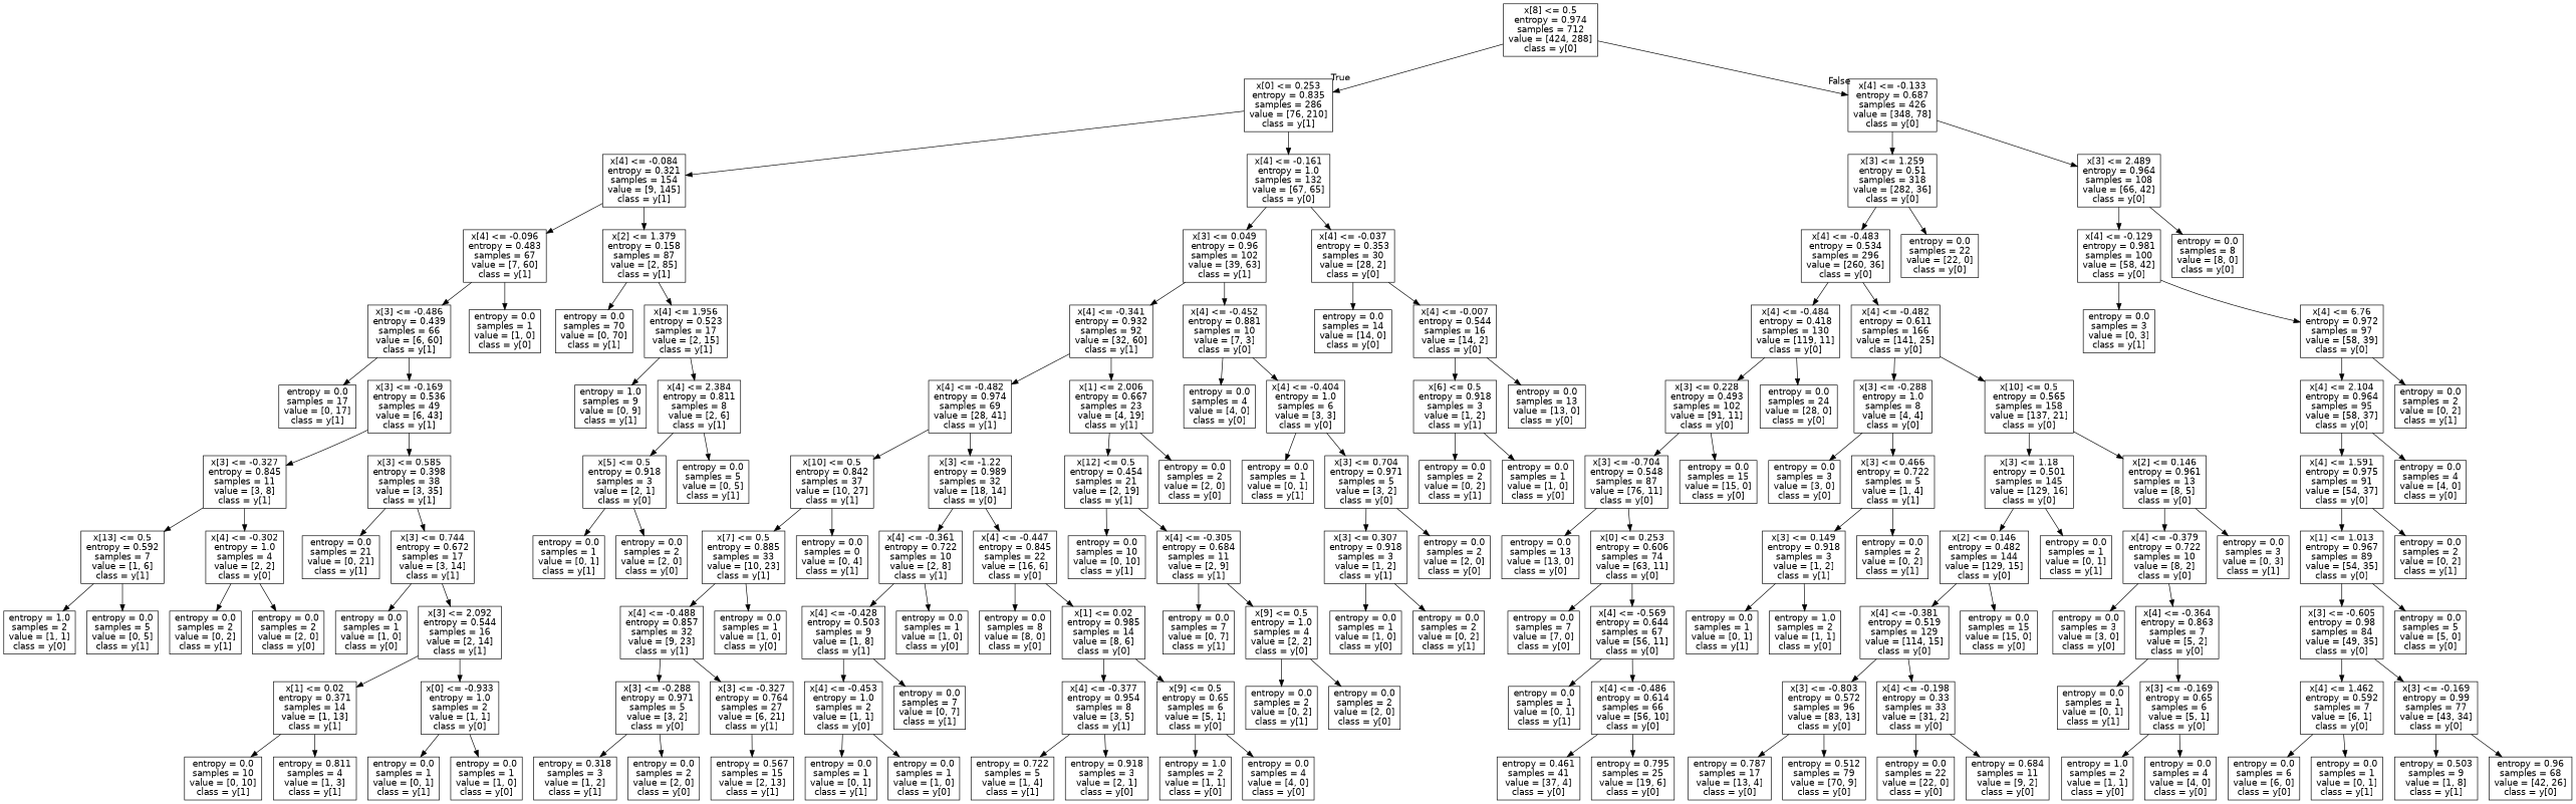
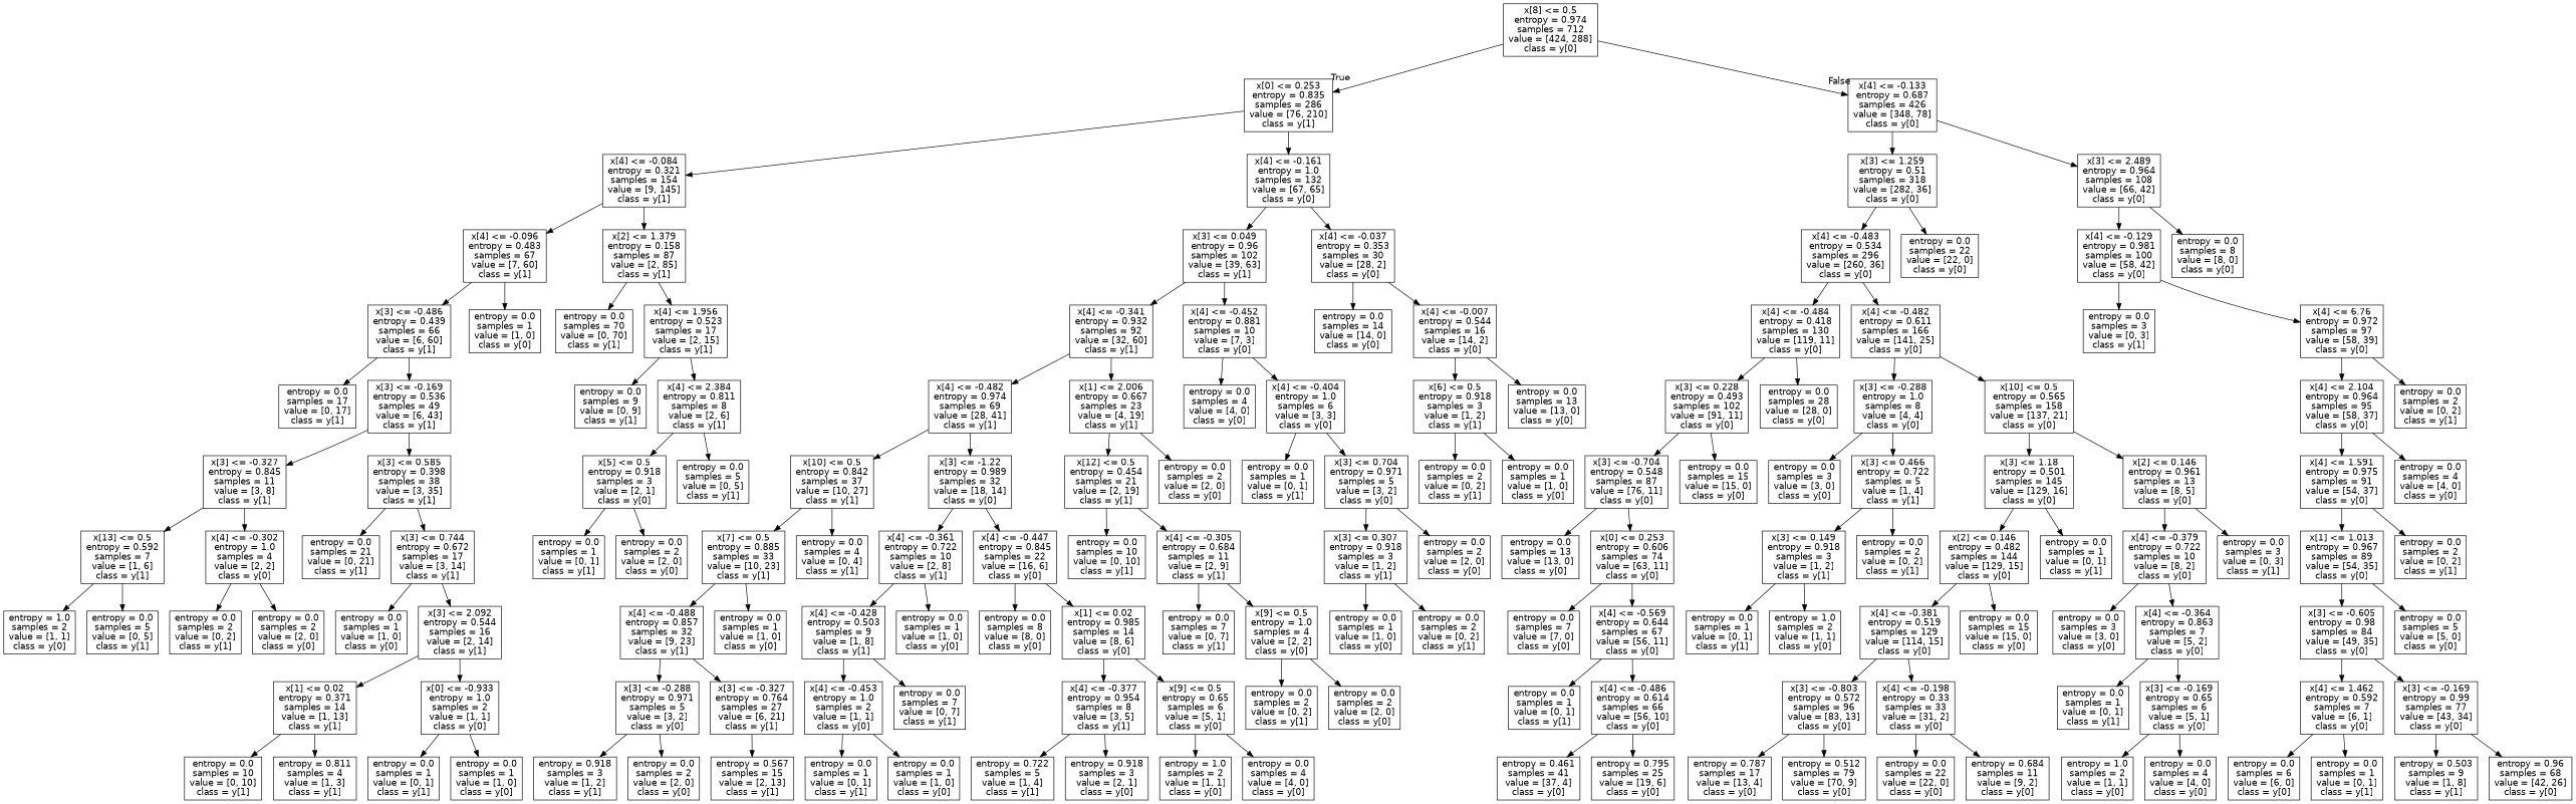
  digraph {
    node [fontname=helvetica shape=box]
    edge [fontname=helvetica]
    n1 [label="x[8] <= 0.5\nentropy = 0.974\nsamples = 712\nvalue = [424, 288]\nclass = y[0]"]
    n2 [label="x[0] <= 0.253\nentropy = 0.835\nsamples = 286\nvalue = [76, 210]\nclass = y[1]"]
    n3 [label="x[4] <= -0.133\nentropy = 0.687\nsamples = 426\nvalue = [348, 78]\nclass = y[0]"]
    n4 [label="x[4] <= -0.084\nentropy = 0.321\nsamples = 154\nvalue = [9, 145]\nclass = y[1]"]
    n5 [label="x[4] <= -0.161\nentropy = 1.0\nsamples = 132\nvalue = [67, 65]\nclass = y[0]"]
    n6 [label="x[3] <= 1.259\nentropy = 0.51\nsamples = 318\nvalue = [282, 36]\nclass = y[0]"]
    n7 [label="x[3] <= 2.489\nentropy = 0.964\nsamples = 108\nvalue = [66, 42]\nclass = y[0]"]
    n8 [label="x[4] <= -0.096\nentropy = 0.483\nsamples = 67\nvalue = [7, 60]\nclass = y[1]"]
    n9 [label="x[2] <= 1.379\nentropy = 0.158\nsamples = 87\nvalue = [2, 85]\nclass = y[1]"]
    n10 [label="x[3] <= 0.049\nentropy = 0.96\nsamples = 102\nvalue = [39, 63]\nclass = y[1]"]
    n11 [label="x[4] <= -0.037\nentropy = 0.353\nsamples = 30\nvalue = [28, 2]\nclass = y[0]"]
    n12 [label="x[3] <= -0.486\nentropy = 0.439\nsamples = 66\nvalue = [6, 60]\nclass = y[1]"]
    n13 [label="entropy = 0.0\nsamples = 1\nvalue = [1, 0]\nclass = y[0]"]
    n14 [label="entropy = 0.0\nsamples = 70\nvalue = [0, 70]\nclass = y[1]"]
    n15 [label="x[4] <= 1.956\nentropy = 0.523\nsamples = 17\nvalue = [2, 15]\nclass = y[1]"]
    n16 [label="entropy = 0.0\nsamples = 17\nvalue = [0, 17]\nclass = y[1]"]
    n17 [label="x[3] <= -0.169\nentropy = 0.536\nsamples = 49\nvalue = [6, 43]\nclass = y[1]"]
    n18 [label="x[3] <= -0.327\nentropy = 0.845\nsamples = 11\nvalue = [3, 8]\nclass = y[1]"]
    n19 [label="x[3] <= 0.585\nentropy = 0.398\nsamples = 38\nvalue = [3, 35]\nclass = y[1]"]
    n20 [label="x[13] <= 0.5\nentropy = 0.592\nsamples = 7\nvalue = [1, 6]\nclass = y[1]"]
    n21 [label="x[4] <= -0.302\nentropy = 1.0\nsamples = 4\nvalue = [2, 2]\nclass = y[0]"]
    n22 [label="entropy = 0.0\nsamples = 21\nvalue = [0, 21]\nclass = y[1]"]
    n23 [label="x[3] <= 0.744\nentropy = 0.672\nsamples = 17\nvalue = [3, 14]\nclass = y[1]"]
    n24 [label="entropy = 1.0\nsamples = 2\nvalue = [1, 1]\nclass = y[0]"]
    n25 [label="entropy = 0.0\nsamples = 5\nvalue = [0, 5]\nclass = y[1]"]
    n26 [label="entropy = 0.0\nsamples = 2\nvalue = [0, 2]\nclass = y[1]"]
    n27 [label="entropy = 0.0\nsamples = 2\nvalue = [2, 0]\nclass = y[0]"]
    n28 [label="entropy = 0.0\nsamples = 1\nvalue = [1, 0]\nclass = y[0]"]
    n29 [label="x[3] <= 2.092\nentropy = 0.544\nsamples = 16\nvalue = [2, 14]\nclass = y[1]"]
    n30 [label="x[1] <= 0.02\nentropy = 0.371\nsamples = 14\nvalue = [1, 13]\nclass = y[1]"]
    n31 [label="x[0] <= -0.933\nentropy = 1.0\nsamples = 2\nvalue = [1, 1]\nclass = y[0]"]
    n32 [label="entropy = 0.0\nsamples = 10\nvalue = [0, 10]\nclass = y[1]"]
    n33 [label="entropy = 0.811\nsamples = 4\nvalue = [1, 3]\nclass = y[1]"]
    n34 [label="entropy = 0.0\nsamples = 1\nvalue = [0, 1]\nclass = y[1]"]
    n35 [label="entropy = 0.0\nsamples = 1\nvalue = [1, 0]\nclass = y[0]"]
-   n36 [label="entropy = 1.0\nsamples = 9\nvalue = [0, 9]\nclass = y[1]"]
+   n36 [label="entropy = 0.0\nsamples = 9\nvalue = [0, 9]\nclass = y[1]"]
    n37 [label="x[4] <= 2.384\nentropy = 0.811\nsamples = 8\nvalue = [2, 6]\nclass = y[1]"]
    n38 [label="x[5] <= 0.5\nentropy = 0.918\nsamples = 3\nvalue = [2, 1]\nclass = y[0]"]
    n39 [label="entropy = 0.0\nsamples = 5\nvalue = [0, 5]\nclass = y[1]"]
    n40 [label="entropy = 0.0\nsamples = 1\nvalue = [0, 1]\nclass = y[1]"]
    n41 [label="entropy = 0.0\nsamples = 2\nvalue = [2, 0]\nclass = y[0]"]
    n42 [label="x[4] <= -0.341\nentropy = 0.932\nsamples = 92\nvalue = [32, 60]\nclass = y[1]"]
    n43 [label="x[4] <= -0.452\nentropy = 0.881\nsamples = 10\nvalue = [7, 3]\nclass = y[0]"]
    n44 [label="entropy = 0.0\nsamples = 14\nvalue = [14, 0]\nclass = y[0]"]
    n45 [label="x[4] <= -0.007\nentropy = 0.544\nsamples = 16\nvalue = [14, 2]\nclass = y[0]"]
    n46 [label="x[4] <= -0.482\nentropy = 0.974\nsamples = 69\nvalue = [28, 41]\nclass = y[1]"]
    n47 [label="x[1] <= 2.006\nentropy = 0.667\nsamples = 23\nvalue = [4, 19]\nclass = y[1]"]
    n48 [label="entropy = 0.0\nsamples = 4\nvalue = [4, 0]\nclass = y[0]"]
    n49 [label="x[4] <= -0.404\nentropy = 1.0\nsamples = 6\nvalue = [3, 3]\nclass = y[0]"]
    n50 [label="x[10] <= 0.5\nentropy = 0.842\nsamples = 37\nvalue = [10, 27]\nclass = y[1]"]
    n51 [label="x[3] <= -1.22\nentropy = 0.989\nsamples = 32\nvalue = [18, 14]\nclass = y[0]"]
    n52 [label="x[12] <= 0.5\nentropy = 0.454\nsamples = 21\nvalue = [2, 19]\nclass = y[1]"]
    n53 [label="entropy = 0.0\nsamples = 2\nvalue = [2, 0]\nclass = y[0]"]
    n54 [label="x[7] <= 0.5\nentropy = 0.885\nsamples = 33\nvalue = [10, 23]\nclass = y[1]"]
-   n55 [label="entropy = 0.0\nsamples = 0\nvalue = [0, 4]\nclass = y[1]"]
+   n55 [label="entropy = 0.0\nsamples = 4\nvalue = [0, 4]\nclass = y[1]"]
    n56 [label="x[4] <= -0.361\nentropy = 0.722\nsamples = 10\nvalue = [2, 8]\nclass = y[1]"]
    n57 [label="x[4] <= -0.447\nentropy = 0.845\nsamples = 22\nvalue = [16, 6]\nclass = y[0]"]
    n58 [label="x[4] <= -0.488\nentropy = 0.857\nsamples = 32\nvalue = [9, 23]\nclass = y[1]"]
    n59 [label="entropy = 0.0\nsamples = 1\nvalue = [1, 0]\nclass = y[0]"]
    n60 [label="x[3] <= -0.288\nentropy = 0.971\nsamples = 5\nvalue = [3, 2]\nclass = y[0]"]
    n61 [label="x[3] <= -0.327\nentropy = 0.764\nsamples = 27\nvalue = [6, 21]\nclass = y[1]"]
-   n62 [label="entropy = 0.318\nsamples = 3\nvalue = [1, 2]\nclass = y[1]"]
+   n62 [label="entropy = 0.918\nsamples = 3\nvalue = [1, 2]\nclass = y[1]"]
    n63 [label="entropy = 0.0\nsamples = 2\nvalue = [2, 0]\nclass = y[0]"]
    n64 [label="entropy = 0.567\nsamples = 15\nvalue = [2, 13]\nclass = y[1]"]
    n65 [label="x[4] <= -0.428\nentropy = 0.503\nsamples = 9\nvalue = [1, 8]\nclass = y[1]"]
    n66 [label="entropy = 0.0\nsamples = 1\nvalue = [1, 0]\nclass = y[0]"]
    n67 [label="entropy = 0.0\nsamples = 8\nvalue = [8, 0]\nclass = y[0]"]
    n68 [label="x[1] <= 0.02\nentropy = 0.985\nsamples = 14\nvalue = [8, 6]\nclass = y[0]"]
    n69 [label="x[4] <= -0.453\nentropy = 1.0\nsamples = 2\nvalue = [1, 1]\nclass = y[0]"]
    n70 [label="entropy = 0.0\nsamples = 7\nvalue = [0, 7]\nclass = y[1]"]
    n71 [label="entropy = 0.0\nsamples = 1\nvalue = [0, 1]\nclass = y[1]"]
    n72 [label="entropy = 0.0\nsamples = 1\nvalue = [1, 0]\nclass = y[0]"]
    n73 [label="x[4] <= -0.377\nentropy = 0.954\nsamples = 8\nvalue = [3, 5]\nclass = y[1]"]
    n74 [label="x[9] <= 0.5\nentropy = 0.65\nsamples = 6\nvalue = [5, 1]\nclass = y[0]"]
    n75 [label="entropy = 0.722\nsamples = 5\nvalue = [1, 4]\nclass = y[1]"]
    n76 [label="entropy = 0.918\nsamples = 3\nvalue = [2, 1]\nclass = y[0]"]
    n77 [label="entropy = 1.0\nsamples = 2\nvalue = [1, 1]\nclass = y[0]"]
    n78 [label="entropy = 0.0\nsamples = 4\nvalue = [4, 0]\nclass = y[0]"]
    n79 [label="entropy = 0.0\nsamples = 10\nvalue = [0, 10]\nclass = y[1]"]
    n80 [label="x[4] <= -0.305\nentropy = 0.684\nsamples = 11\nvalue = [2, 9]\nclass = y[1]"]
    n81 [label="entropy = 0.0\nsamples = 7\nvalue = [0, 7]\nclass = y[1]"]
    n82 [label="x[9] <= 0.5\nentropy = 1.0\nsamples = 4\nvalue = [2, 2]\nclass = y[0]"]
    n83 [label="entropy = 0.0\nsamples = 2\nvalue = [0, 2]\nclass = y[1]"]
    n84 [label="entropy = 0.0\nsamples = 2\nvalue = [2, 0]\nclass = y[0]"]
    n85 [label="entropy = 0.0\nsamples = 1\nvalue = [0, 1]\nclass = y[1]"]
    n86 [label="x[3] <= 0.704\nentropy = 0.971\nsamples = 5\nvalue = [3, 2]\nclass = y[0]"]
    n87 [label="x[3] <= 0.307\nentropy = 0.918\nsamples = 3\nvalue = [1, 2]\nclass = y[1]"]
    n88 [label="entropy = 0.0\nsamples = 2\nvalue = [2, 0]\nclass = y[0]"]
    n89 [label="entropy = 0.0\nsamples = 1\nvalue = [1, 0]\nclass = y[0]"]
    n90 [label="entropy = 0.0\nsamples = 2\nvalue = [0, 2]\nclass = y[1]"]
    n91 [label="x[6] <= 0.5\nentropy = 0.918\nsamples = 3\nvalue = [1, 2]\nclass = y[1]"]
    n92 [label="entropy = 0.0\nsamples = 13\nvalue = [13, 0]\nclass = y[0]"]
    n93 [label="entropy = 0.0\nsamples = 2\nvalue = [0, 2]\nclass = y[1]"]
    n94 [label="entropy = 0.0\nsamples = 1\nvalue = [1, 0]\nclass = y[0]"]
    n95 [label="x[4] <= -0.483\nentropy = 0.534\nsamples = 296\nvalue = [260, 36]\nclass = y[0]"]
    n96 [label="entropy = 0.0\nsamples = 22\nvalue = [22, 0]\nclass = y[0]"]
    n97 [label="x[4] <= -0.129\nentropy = 0.981\nsamples = 100\nvalue = [58, 42]\nclass = y[0]"]
    n98 [label="entropy = 0.0\nsamples = 8\nvalue = [8, 0]\nclass = y[0]"]
    n99 [label="x[4] <= -0.484\nentropy = 0.418\nsamples = 130\nvalue = [119, 11]\nclass = y[0]"]
    n100 [label="x[4] <= -0.482\nentropy = 0.611\nsamples = 166\nvalue = [141, 25]\nclass = y[0]"]
    n101 [label="x[3] <= 0.228\nentropy = 0.493\nsamples = 102\nvalue = [91, 11]\nclass = y[0]"]
-   n102 [label="entropy = 0.0\nsamples = 24\nvalue = [28, 0]\nclass = y[0]"]
+   n102 [label="entropy = 0.0\nsamples = 28\nvalue = [28, 0]\nclass = y[0]"]
    n103 [label="x[3] <= -0.288\nentropy = 1.0\nsamples = 8\nvalue = [4, 4]\nclass = y[0]"]
    n104 [label="x[10] <= 0.5\nentropy = 0.565\nsamples = 158\nvalue = [137, 21]\nclass = y[0]"]
    n105 [label="x[3] <= -0.704\nentropy = 0.548\nsamples = 87\nvalue = [76, 11]\nclass = y[0]"]
    n106 [label="entropy = 0.0\nsamples = 15\nvalue = [15, 0]\nclass = y[0]"]
    n107 [label="entropy = 0.0\nsamples = 13\nvalue = [13, 0]\nclass = y[0]"]
    n108 [label="x[0] <= 0.253\nentropy = 0.606\nsamples = 74\nvalue = [63, 11]\nclass = y[0]"]
    n109 [label="entropy = 0.0\nsamples = 7\nvalue = [7, 0]\nclass = y[0]"]
    n110 [label="x[4] <= -0.569\nentropy = 0.644\nsamples = 67\nvalue = [56, 11]\nclass = y[0]"]
    n111 [label="entropy = 0.0\nsamples = 1\nvalue = [0, 1]\nclass = y[1]"]
    n112 [label="x[4] <= -0.486\nentropy = 0.614\nsamples = 66\nvalue = [56, 10]\nclass = y[0]"]
    n113 [label="entropy = 0.461\nsamples = 41\nvalue = [37, 4]\nclass = y[0]"]
    n114 [label="entropy = 0.795\nsamples = 25\nvalue = [19, 6]\nclass = y[0]"]
    n115 [label="entropy = 0.0\nsamples = 3\nvalue = [3, 0]\nclass = y[0]"]
    n116 [label="x[3] <= 0.466\nentropy = 0.722\nsamples = 5\nvalue = [1, 4]\nclass = y[1]"]
    n117 [label="x[3] <= 1.18\nentropy = 0.501\nsamples = 145\nvalue = [129, 16]\nclass = y[0]"]
    n118 [label="x[2] <= 0.146\nentropy = 0.961\nsamples = 13\nvalue = [8, 5]\nclass = y[0]"]
    n119 [label="x[3] <= 0.149\nentropy = 0.918\nsamples = 3\nvalue = [1, 2]\nclass = y[1]"]
    n120 [label="entropy = 0.0\nsamples = 2\nvalue = [0, 2]\nclass = y[1]"]
    n121 [label="entropy = 0.0\nsamples = 1\nvalue = [0, 1]\nclass = y[1]"]
    n122 [label="entropy = 1.0\nsamples = 2\nvalue = [1, 1]\nclass = y[0]"]
    n123 [label="x[2] <= 0.146\nentropy = 0.482\nsamples = 144\nvalue = [129, 15]\nclass = y[0]"]
    n124 [label="entropy = 0.0\nsamples = 1\nvalue = [0, 1]\nclass = y[1]"]
    n125 [label="x[4] <= -0.379\nentropy = 0.722\nsamples = 10\nvalue = [8, 2]\nclass = y[0]"]
    n126 [label="entropy = 0.0\nsamples = 3\nvalue = [0, 3]\nclass = y[1]"]
    n127 [label="x[4] <= -0.381\nentropy = 0.519\nsamples = 129\nvalue = [114, 15]\nclass = y[0]"]
    n128 [label="entropy = 0.0\nsamples = 15\nvalue = [15, 0]\nclass = y[0]"]
    n129 [label="x[3] <= -0.803\nentropy = 0.572\nsamples = 96\nvalue = [83, 13]\nclass = y[0]"]
    n130 [label="x[4] <= -0.198\nentropy = 0.33\nsamples = 33\nvalue = [31, 2]\nclass = y[0]"]
    n131 [label="entropy = 0.787\nsamples = 17\nvalue = [13, 4]\nclass = y[0]"]
    n132 [label="entropy = 0.512\nsamples = 79\nvalue = [70, 9]\nclass = y[0]"]
    n133 [label="entropy = 0.0\nsamples = 22\nvalue = [22, 0]\nclass = y[0]"]
    n134 [label="entropy = 0.684\nsamples = 11\nvalue = [9, 2]\nclass = y[0]"]
    n135 [label="entropy = 0.0\nsamples = 3\nvalue = [3, 0]\nclass = y[0]"]
    n136 [label="x[4] <= -0.364\nentropy = 0.863\nsamples = 7\nvalue = [5, 2]\nclass = y[0]"]
    n137 [label="entropy = 0.0\nsamples = 1\nvalue = [0, 1]\nclass = y[1]"]
    n138 [label="x[3] <= -0.169\nentropy = 0.65\nsamples = 6\nvalue = [5, 1]\nclass = y[0]"]
    n139 [label="entropy = 1.0\nsamples = 2\nvalue = [1, 1]\nclass = y[0]"]
    n140 [label="entropy = 0.0\nsamples = 4\nvalue = [4, 0]\nclass = y[0]"]
    n141 [label="entropy = 0.0\nsamples = 3\nvalue = [0, 3]\nclass = y[1]"]
    n142 [label="x[4] <= 6.76\nentropy = 0.972\nsamples = 97\nvalue = [58, 39]\nclass = y[0]"]
    n143 [label="x[4] <= 2.104\nentropy = 0.964\nsamples = 95\nvalue = [58, 37]\nclass = y[0]"]
    n144 [label="entropy = 0.0\nsamples = 2\nvalue = [0, 2]\nclass = y[1]"]
    n145 [label="x[4] <= 1.591\nentropy = 0.975\nsamples = 91\nvalue = [54, 37]\nclass = y[0]"]
    n146 [label="entropy = 0.0\nsamples = 4\nvalue = [4, 0]\nclass = y[0]"]
    n147 [label="x[1] <= 1.013\nentropy = 0.967\nsamples = 89\nvalue = [54, 35]\nclass = y[0]"]
    n148 [label="entropy = 0.0\nsamples = 2\nvalue = [0, 2]\nclass = y[1]"]
    n149 [label="x[3] <= -0.605\nentropy = 0.98\nsamples = 84\nvalue = [49, 35]\nclass = y[0]"]
    n150 [label="entropy = 0.0\nsamples = 5\nvalue = [5, 0]\nclass = y[0]"]
    n151 [label="x[4] <= 1.462\nentropy = 0.592\nsamples = 7\nvalue = [6, 1]\nclass = y[0]"]
    n152 [label="x[3] <= -0.169\nentropy = 0.99\nsamples = 77\nvalue = [43, 34]\nclass = y[0]"]
    n153 [label="entropy = 0.0\nsamples = 6\nvalue = [6, 0]\nclass = y[0]"]
    n154 [label="entropy = 0.0\nsamples = 1\nvalue = [0, 1]\nclass = y[1]"]
    n155 [label="entropy = 0.503\nsamples = 9\nvalue = [1, 8]\nclass = y[1]"]
    n156 [label="entropy = 0.96\nsamples = 68\nvalue = [42, 26]\nclass = y[0]"]
    n1 -> n2 [headlabel=True labelangle=45 labeldistance=2.5]
    n1 -> n3 [headlabel=False labelangle=-45 labeldistance=2.5]
    n2 -> n4
    n2 -> n5
    n3 -> n6
    n3 -> n7
    n4 -> n8
    n4 -> n9
    n5 -> n10
    n5 -> n11
    n6 -> n95
    n6 -> n96
    n7 -> n97
    n7 -> n98
    n8 -> n12
    n8 -> n13
    n9 -> n14
    n9 -> n15
    n10 -> n42
    n10 -> n43
    n11 -> n44
    n11 -> n45
    n12 -> n16
    n12 -> n17
    n15 -> n36
    n15 -> n37
    n17 -> n18
    n17 -> n19
    n18 -> n20
    n18 -> n21
    n19 -> n22
    n19 -> n23
    n20 -> n24
    n20 -> n25
    n21 -> n26
    n21 -> n27
    n23 -> n28
    n23 -> n29
    n29 -> n30
    n29 -> n31
    n30 -> n32
    n30 -> n33
    n31 -> n34
    n31 -> n35
    n37 -> n38
    n37 -> n39
    n38 -> n40
    n38 -> n41
    n42 -> n46
    n42 -> n47
    n43 -> n48
    n43 -> n49
    n45 -> n91
    n45 -> n92
    n46 -> n50
    n46 -> n51
    n47 -> n52
    n47 -> n53
    n49 -> n85
    n49 -> n86
    n50 -> n54
    n50 -> n55
    n51 -> n56
    n51 -> n57
    n52 -> n79
    n52 -> n80
    n54 -> n58
    n54 -> n59
    n56 -> n65
    n56 -> n66
    n57 -> n67
    n57 -> n68
    n58 -> n60
    n58 -> n61
    n60 -> n62
    n60 -> n63
    n61 -> n64
    n65 -> n69
    n65 -> n70
    n68 -> n73
    n68 -> n74
    n69 -> n71
    n69 -> n72
    n73 -> n75
    n73 -> n76
    n74 -> n77
    n74 -> n78
    n80 -> n81
    n80 -> n82
    n82 -> n83
    n82 -> n84
    n86 -> n87
    n86 -> n88
    n87 -> n89
    n87 -> n90
    n91 -> n93
    n91 -> n94
    n95 -> n99
    n95 -> n100
    n97 -> n141
    n97 -> n142
    n99 -> n101
    n99 -> n102
    n100 -> n103
    n100 -> n104
    n101 -> n105
    n101 -> n106
    n103 -> n115
    n103 -> n116
    n104 -> n117
    n104 -> n118
    n105 -> n107
    n105 -> n108
    n108 -> n109
    n108 -> n110
    n110 -> n111
    n110 -> n112
    n112 -> n113
    n112 -> n114
    n116 -> n119
    n116 -> n120
    n117 -> n123
    n117 -> n124
    n118 -> n125
    n118 -> n126
    n119 -> n121
    n119 -> n122
    n123 -> n127
    n123 -> n128
    n125 -> n135
    n125 -> n136
    n127 -> n129
    n127 -> n130
    n129 -> n131
    n129 -> n132
    n130 -> n133
    n130 -> n134
    n136 -> n137
    n136 -> n138
    n138 -> n139
    n138 -> n140
    n142 -> n143
    n142 -> n144
    n143 -> n145
    n143 -> n146
    n145 -> n147
    n145 -> n148
    n147 -> n149
    n147 -> n150
    n149 -> n151
    n149 -> n152
    n151 -> n153
    n151 -> n154
    n152 -> n155
    n152 -> n156
  }
